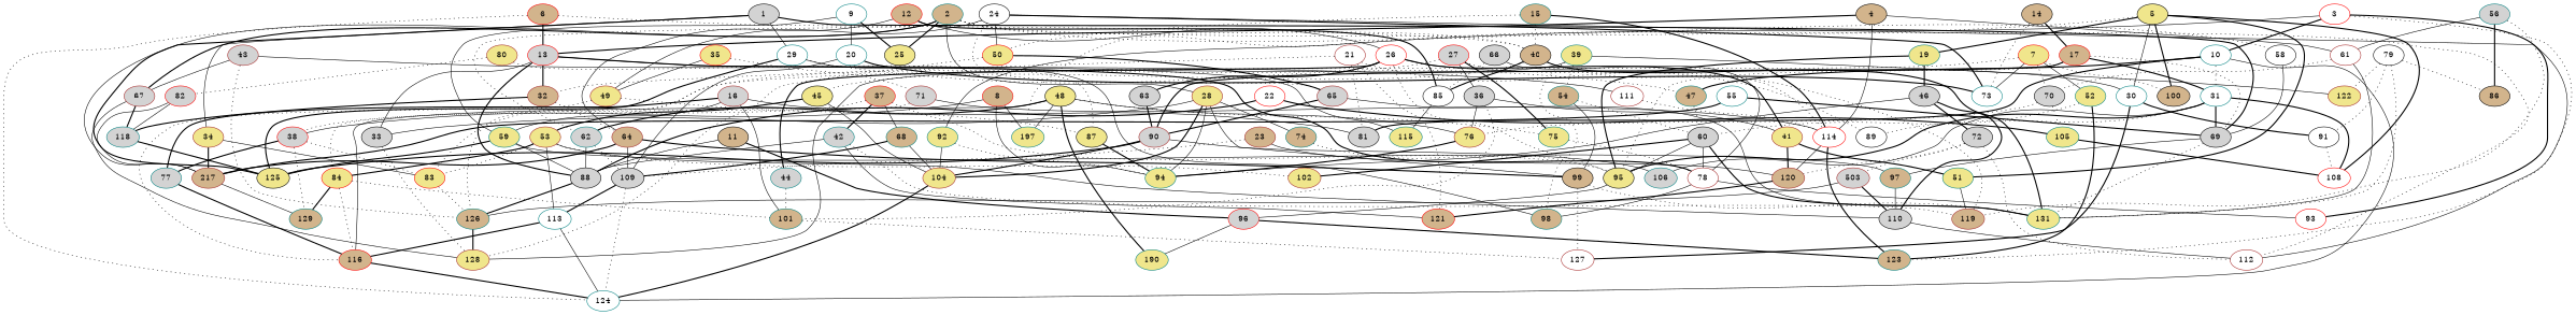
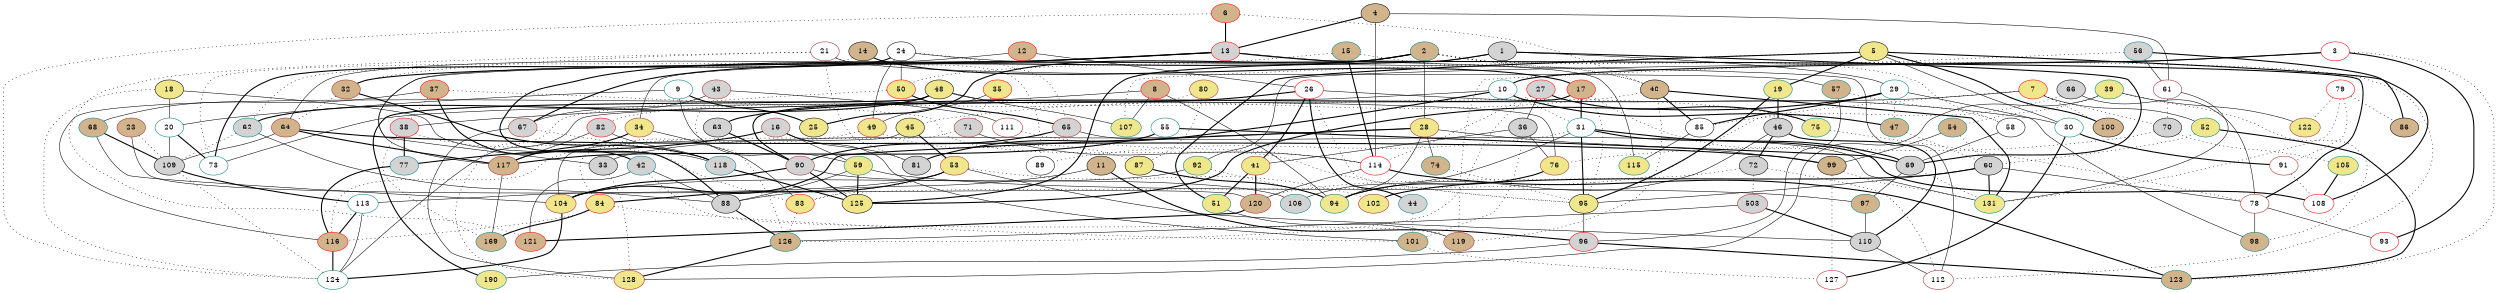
  graph {
    node [color=teal fillcolor=khaki style=filled]
    edge [style=solid]
    1 [color=black fillcolor=lightgrey]
    29 [fillcolor=white]
    34 [color=brown]
    125 [color=black]
    69 [color=black fillcolor=lightgrey]
    47 [fillcolor=tan]
    98 [fillcolor=tan]
-   117 [color=brown fillcolor=tan label=217]
+   117 [color=brown fillcolor=tan]
    83 [color=red]
    58 [color=black fillcolor=white]
    2 [fillcolor=tan]
    25 [color=black]
    28 [color=brown]
    40 [color=black fillcolor=tan]
    67 [color=brown fillcolor=lightgrey]
    112 [color=brown fillcolor=white]
    94
    33 [color=black fillcolor=lightgrey]
    74 [fillcolor=tan]
    99 [color=black fillcolor=tan]
    104 [color=brown]
    85 [color=black fillcolor=white]
    45 [color=black]
    119 [color=brown fillcolor=tan]
    131
    118 [fillcolor=lightgrey]
    128 [color=brown]
-   129 [fillcolor=tan]
+   129 [fillcolor=tan label=169]
    3 [color=red fillcolor=white]
    10 [fillcolor=white]
    92
    93 [color=red fillcolor=white]
    123 [fillcolor=tan]
    124 [fillcolor=white]
    31 [fillcolor=white]
    81 [color=black fillcolor=lightgrey]
    4 [color=black fillcolor=tan]
    13 [color=red fillcolor=lightgrey]
    61 [color=brown fillcolor=white]
    114 [color=red fillcolor=white]
    88 [color=black fillcolor=lightgrey]
    32 [color=brown fillcolor=tan]
    78 [color=brown fillcolor=white]
    115
    70 [color=black fillcolor=lightgrey]
    120 [color=brown fillcolor=tan]
    5 [color=black]
    19
    30 [fillcolor=white]
    51
    100 [color=black fillcolor=tan]
-   107 [label=197]
+   107
    108 [color=red fillcolor=white]
    95 [color=black]
    46 [color=black fillcolor=lightgrey]
-   91 [color=black fillcolor=white]
+   91 [color=brown fillcolor=white]
    127 [color=brown fillcolor=white]
    6 [color=red fillcolor=tan]
    7 [color=red]
    52
    73 [fillcolor=white]
    60 [color=black fillcolor=lightgrey]
    105
    76 [color=brown]
    126 [fillcolor=tan]
    8 [color=red fillcolor=tan]
    38 [color=red fillcolor=lightgrey]
    77 [fillcolor=lightgrey]
    9 [fillcolor=white]
    20 [fillcolor=white]
    59
    109 [color=black fillcolor=lightgrey]
    97 [fillcolor=tan]
    89 [color=black fillcolor=white]
    106 [fillcolor=lightgrey]
    11 [color=black fillcolor=tan]
    96 [color=red fillcolor=lightgrey]
    n78 [label=190]
    12 [color=red fillcolor=tan]
    26 [color=red fillcolor=white]
    64 [color=brown fillcolor=tan]
    41 [color=brown]
    44 [fillcolor=lightgrey]
    63 [color=black fillcolor=lightgrey]
    14 [color=black fillcolor=tan]
    17 [color=red fillcolor=tan]
    90 [color=brown fillcolor=lightgrey]
    15 [fillcolor=tan]
    50 [color=red]
    65 [color=brown fillcolor=lightgrey]
    16 [color=brown fillcolor=lightgrey]
    101 [fillcolor=tan]
    116 [color=red fillcolor=tan]
+   18 [color=black]
    72 [color=black fillcolor=lightgrey]
    110 [color=black fillcolor=lightgrey]
    113 [fillcolor=white]
    21 [color=brown fillcolor=white]
+   57 [fillcolor=tan]
    121 [color=red fillcolor=tan]
-   22 [color=red fillcolor=white]
    23 [color=brown fillcolor=tan]
    24 [color=black fillcolor=white]
    49 [color=brown]
    62 [fillcolor=lightgrey]
    87 [color=black]
    27 [color=red fillcolor=lightgrey]
    36 [color=black fillcolor=lightgrey]
    75
    35 [color=red]
    71 [color=brown fillcolor=lightgrey]
    84 [color=red]
    37 [color=red fillcolor=tan]
    42 [fillcolor=lightgrey]
    68 [fillcolor=tan]
    39
    54 [fillcolor=tan]
    122 [color=brown]
    53 [color=brown]
    43 [color=brown fillcolor=lightgrey]
    111 [color=brown fillcolor=white]
    102 [color=brown]
    n123 [color=brown fillcolor=lightgrey label=503]
    48 [color=black]
    55 [fillcolor=white]
    56 [fillcolor=lightgrey]
    86 [color=black fillcolor=tan]
    66 [color=black fillcolor=lightgrey]
-   79 [color=black fillcolor=white]
+   79 [color=red fillcolor=white]
    80 [color=brown]
    82 [color=red fillcolor=lightgrey]
    1 -- 29
    1 -- 34
    1 -- 125 [style=bold]
    1 -- 69 [style=bold]
    29 -- 125 [style=bold]
    29 -- 47 [style=dotted]
    29 -- 98
    34 -- 117 [style=bold]
    34 -- 83
    69 -- 131 [style=dotted]
    69 -- 97
    47 -- 60 [style=dotted]
    117 -- 129
    83 -- 126 [style=dotted]
    58 -- 69
    2 -- 117
    2 -- 58 [style=dotted]
    2 -- 25 [style=bold]
    2 -- 28
    2 -- 40 [style=dotted]
    2 -- 67 [style=bold]
    2 -- 112 [style=dotted]
    28 -- 94
    28 -- 33
    28 -- 74
    28 -- 99
    28 -- 104 [style=bold]
    40 -- 85 [style=bold]
    40 -- 45 [style=dotted]
    40 -- 119 [style=dotted]
    40 -- 131 [style=bold]
-   67 -- 118 [style=bold]
+   67 -- 118 [style=dotted]
    67 -- 128
    33 -- 128 [style=dotted]
    74 -- 95 [style=dotted]
    99 -- 131 [style=dotted]
    99 -- 127 [style=dotted]
    104 -- 124 [style=bold]
    85 -- 115
    45 -- 104
    45 -- 53 [style=bold]
    118 -- 125 [style=bold]
    3 -- 10 [style=bold]
    3 -- 92
    3 -- 93 [style=bold]
    3 -- 123 [style=dotted]
    10 -- 47 [style=bold]
    10 -- 124
    10 -- 31 [style=dotted]
    10 -- 81 [style=bold]
    92 -- 94 [style=dotted]
    92 -- 104
    31 -- 69 [style=bold]
    31 -- 108 [style=bold]
    31 -- 95 [style=bold]
    31 -- 89 [style=dotted]
    31 -- 106
    4 -- 13 [style=bold]
    4 -- 61
    4 -- 114
    13 -- 33
    13 -- 88 [style=bold]
    13 -- 32 [style=bold]
    13 -- 78 [style=bold]
    13 -- 115
    61 -- 131
    61 -- 70 [style=dotted]
    114 -- 123 [style=bold]
    114 -- 120
    88 -- 126 [style=bold]
    32 -- 118 [style=bold]
    32 -- 64 [style=dotted]
    78 -- 98
    78 -- 93
    70 -- 105 [style=dotted]
    70 -- 76 [style=dotted]
    120 -- 121 [style=bold]
    5 -- 19 [style=bold]
    5 -- 30
    5 -- 51 [style=bold]
    5 -- 100 [style=bold]
    5 -- 107 [style=dotted]
    5 -- 108 [style=bold]
    19 -- 95 [style=bold]
    19 -- 46 [style=bold]
    30 -- 91 [style=bold]
    30 -- 127 [style=bold]
    51 -- 119
    95 -- 96
    46 -- 94
    46 -- 72 [style=bold]
    46 -- 110 [style=bold]
    91 -- 108 [style=dotted]
    6 -- 40 [style=dotted]
    6 -- 124 [style=dotted]
    6 -- 13 [style=bold]
    7 -- 83 [style=dotted]
    7 -- 70 [style=dotted]
    7 -- 100 [style=dotted]
    7 -- 52
    7 -- 73
    52 -- 123 [style=bold]
    52 -- 60 [style=dotted]
    60 -- 131 [style=bold]
    60 -- 78
    60 -- 95
    60 -- 102 [style=bold]
    105 -- 108 [style=bold]
    76 -- 94 [style=bold]
    126 -- 128 [style=bold]
    8 -- 94
    8 -- 107
    8 -- 38
    38 -- 83 [style=dotted]
    38 -- 129 [style=dotted]
    38 -- 77 [style=bold]
    77 -- 116 [style=bold]
    9 -- 25 [style=bold]
    9 -- 20
    9 -- 59
    20 -- 73 [style=bold]
    20 -- 109
    59 -- 125 [style=bold]
    59 -- 88
    59 -- 97
    109 -- 124 [style=dotted]
    109 -- 113 [style=bold]
    97 -- 110
    11 -- 88
    11 -- 96 [style=bold]
    96 -- 123 [style=bold]
    96 -- n78
-   12 -- 85 [style=bold]
+   29 -- 85 [style=bold]
    12 -- 26
    12 -- 64
    26 -- 30
    26 -- 95 [style=dotted]
    26 -- 41 [style=bold]
    26 -- 44 [style=bold]
    26 -- 63 [style=bold]
    64 -- 117 [style=bold]
    64 -- 99 [style=bold]
    64 -- 109
    41 -- 120 [style=bold]
    41 -- 51 [style=bold]
    44 -- 101 [style=dotted]
    63 -- 90 [style=bold]
    14 -- 73 [style=dotted]
    14 -- 17 [style=bold]
    17 -- 69 [style=dotted]
    17 -- 31 [style=bold]
    17 -- 95 [style=dotted]
    17 -- 90 [style=bold]
    90 -- 125 [style=bold]
    90 -- 104 [style=bold]
    90 -- 106
    15 -- 40 [style=dotted]
    15 -- 114 [style=bold]
    15 -- 50 [style=dotted]
    50 -- 128 [style=dotted]
    50 -- 65 [style=bold]
    65 -- 131
    65 -- 90 [style=bold]
    16 -- 81
    16 -- 77 [style=bold]
    16 -- 59
    16 -- 101
    101 -- 127 [style=dotted]
    116 -- 124 [style=bold]
+   18 -- 118
+   18 -- 124 [style=dotted]
+   18 -- 20
    72 -- 112 [style=dotted]
    72 -- 120 [style=dotted]
    72 -- n123 [style=dotted]
    110 -- 112
    113 -- 124
    113 -- 116 [style=bold]
    21 -- 81 [style=dotted]
    21 -- 32 [style=dotted]
    21 -- 89 [style=dotted]
+   21 -- 57
    21 -- 121 [style=dotted]
-   22 -- 88 [style=bold]
-   22 -- 105 [style=bold]
+   57 -- 58 [style=dotted]
+   57 -- 96
    23 -- 120
    23 -- 109 [style=dotted]
    24 -- 112
    24 -- 73 [style=bold]
    24 -- 50
    24 -- 65 [style=dotted]
    24 -- 49
    24 -- 62 [style=dotted]
    49 -- 116 [style=dotted]
    49 -- 87 [style=dotted]
    62 -- 88
    62 -- 109 [style=dotted]
    87 -- 94 [style=bold]
    27 -- 114 [style=dotted]
    27 -- 126 [style=dotted]
    27 -- 36
    27 -- 75 [style=bold]
    36 -- 76
    36 -- 41
    36 -- 101 [style=dotted]
    75 -- 78 [style=dotted]
    35 -- 49
    35 -- 71 [style=dotted]
    71 -- 114
    71 -- 84 [style=dotted]
    84 -- 129 [style=bold]
    84 -- 101 [style=dotted]
    84 -- 116 [style=dotted]
    37 -- 95 [style=dotted]
    37 -- 38 [style=dotted]
    37 -- 42 [style=bold]
    37 -- 68
    42 -- 119 [style=dotted]
    42 -- 88
    42 -- 121
    68 -- 104
    68 -- 109 [style=bold]
    39 -- 98 [style=dotted]
    39 -- 128
    39 -- 54 [style=dotted]
    39 -- 122
    54 -- 99
    54 -- 60 [style=dotted]
    53 -- 83 [style=dotted]
    53 -- 110
    53 -- 113
    53 -- 84 [style=bold]
    53 -- 102 [style=dotted]
    43 -- 67
    43 -- 126 [style=dotted]
    43 -- 111
    111 -- 114 [style=dotted]
    n123 -- 126
    n123 -- 110 [style=bold]
    48 -- 107
    48 -- 76
    48 -- n78 [style=bold]
    48 -- 116
    48 -- 62 [style=bold]
    48 -- 75 [style=dotted]
    55 -- 69 [style=bold]
    55 -- 117 [style=bold]
    56 -- 119 [style=dotted]
    56 -- 61
    56 -- 86 [style=bold]
    66 -- 85 [style=dotted]
    66 -- 78
    79 -- 131 [style=dotted]
    79 -- 91 [style=dotted]
    79 -- 122 [style=dotted]
    79 -- 86 [style=dotted]
    80 -- 87 [style=dotted]
    80 -- 82 [style=dotted]
    82 -- 117
    82 -- 118
  }
